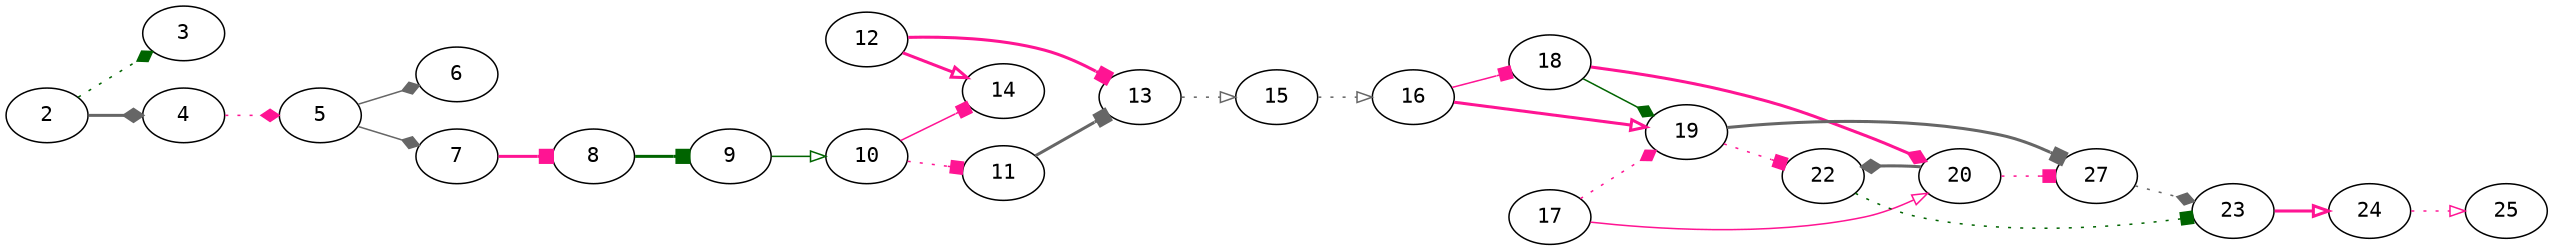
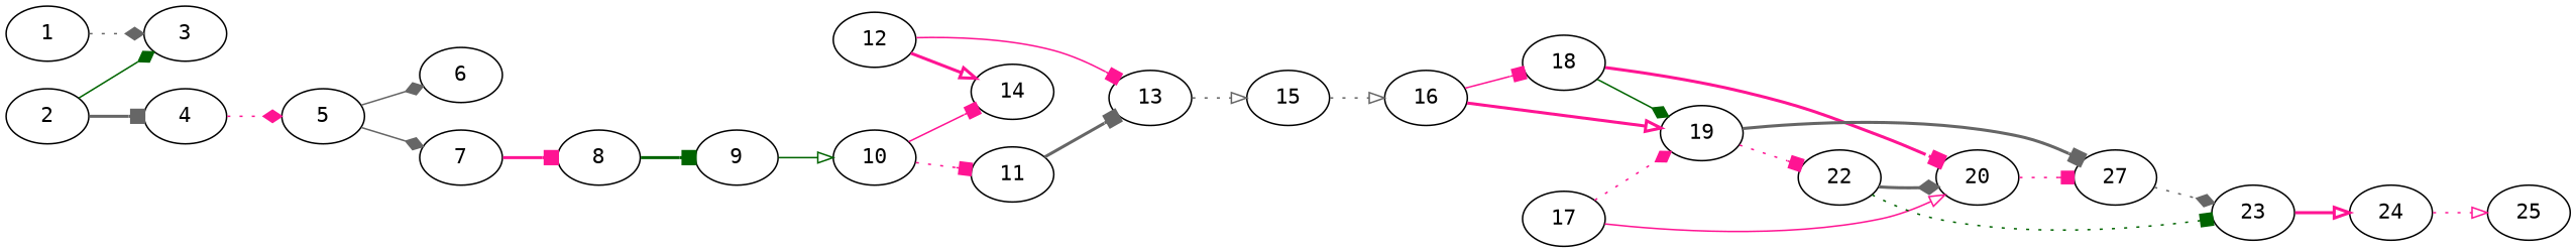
  digraph {
    fontname="DejaVu Sans Mono"
    rankdir=LR
    node [alpha=0.19 fontname="DejaVu Sans Mono"]
    edge [arrowhead=box color=deeppink fontname="DejaVu Sans Mono" style=dotted]
+   1 [alpha=0.13 expect_size=23500800]
    3 [alpha=0.03 expect_size=44636160]
    2 [alpha=0.20 expect_size=38390784]
    4 [expect_size=52376576]
    5 [alpha=0.15 expect_size=24720384]
    6 [alpha=0.12 expect_size=10868736]
    7 [alpha=0.01 expect_size=29760512]
    8 [alpha=0.08 expect_size=7588864]
    9 [alpha=0.04 expect_size=25308160]
    10 [alpha=0.12 expect_size=49513472]
    11 [alpha=0.02 expect_size=41835520]
    14 [alpha=0.04 expect_size=32880640]
    13 [expect_size=25181184]
    12 [alpha=0.07 expect_size=25708544]
    15 [expect_size=29794304]
    16 [alpha=0.02 expect_size=18636800]
    18 [alpha=0.07 expect_size=49172480]
    19 [alpha=0.03 expect_size=20419584]
    17 [alpha=0.09 expect_size=47314944]
    20 [alpha=0.00 expect_size=29179904]
    n21 [alpha=0.05 expect_size=9428992 label=27]
    22 [alpha=0.04 expect_size=14942208]
    23 [alpha=0.20 expect_size=30748672]
    24 [alpha=0.15 expect_size=28532736]
    25 [expect_size=38205440]
-   2 -> 3 [arrowhead=diamond color=darkgreen]
-   2 -> 4 [arrowhead=diamond color=gray40 style=bold]
+   1 -> 3 [arrowhead=diamond color=gray40]
+   2 -> 3 [arrowhead=diamond color=darkgreen style=solid]
+   2 -> 4 [color=gray40 style=bold]
    4 -> 5 [arrowhead=diamond]
    5 -> 6 [arrowhead=diamond color=gray40 style=solid]
    5 -> 7 [arrowhead=diamond color=gray40 style=solid]
    7 -> 8 [style=bold]
    8 -> 9 [color=darkgreen style=bold]
    9 -> 10 [arrowhead=onormal color=darkgreen style=solid]
    10 -> 11
    10 -> 14 [style=solid]
    11 -> 13 [color=gray40 style=bold]
    13 -> 15 [arrowhead=onormal color=gray40]
    12 -> 14 [arrowhead=onormal style=bold]
-   12 -> 13 [style=bold]
+   12 -> 13 [style=solid]
    15 -> 16 [arrowhead=onormal color=gray40]
    16 -> 18 [style=solid]
    16 -> 19 [arrowhead=onormal style=bold]
    18 -> 19 [arrowhead=diamond color=darkgreen style=solid]
-   18 -> 20 [arrowhead=diamond style=bold]
+   18 -> 20 [style=bold]
    19 -> n21 [color=gray40 style=bold]
    19 -> 22
    17 -> 19 [arrowhead=diamond]
    17 -> 20 [arrowhead=onormal style=solid]
    20 -> n21
-   20 -> 22 [arrowhead=diamond color=gray40 style=bold]
+   22 -> 20 [arrowhead=diamond color=gray40 style=bold]
    n21 -> 23 [arrowhead=diamond color=gray40]
    22 -> 23 [color=darkgreen]
    23 -> 24 [arrowhead=onormal style=bold]
    24 -> 25 [arrowhead=onormal]
  }
